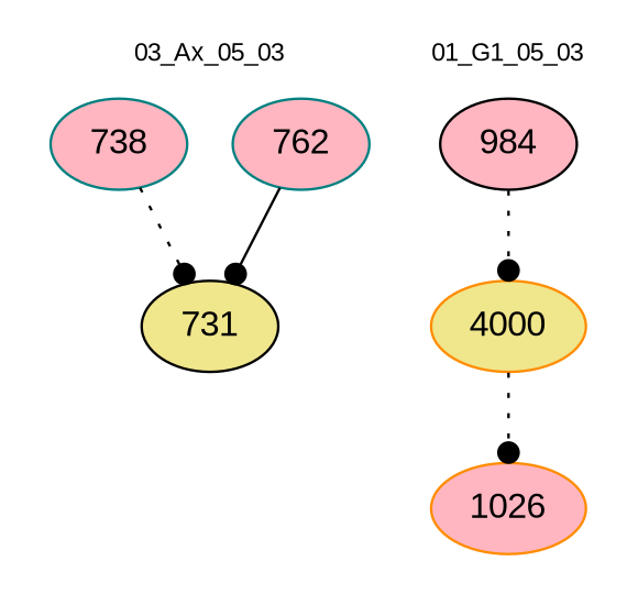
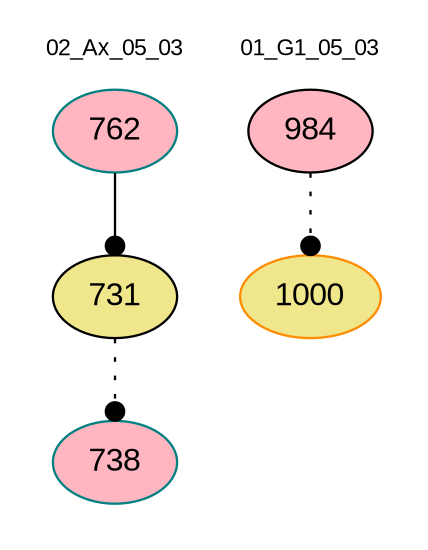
  digraph {
    fontname="Liberation Sans"
    node [color=black fillcolor=lightpink fontname="Liberation Sans" style=filled]
    edge [arrowhead=dot color=black fontname="Liberation Sans" style=dotted]
    n1 [fillcolor=khaki label=731]
    n2 [color=teal label=762]
    n3 [color=teal label=738]
-   n4 [color=darkorange fillcolor=khaki label=4000]
+   n4 [color=darkorange fillcolor=khaki label=1000]
    n5 [label=984]
-   n6 [color=darkorange label=1026]
    subgraph cluster_1 {
      color=white
      fontsize=10
-     label="03_Ax_05_03"
+     label="02_Ax_05_03"
      n1
      n2
      n3
    }
    subgraph cluster_2 {
      color=white
      fontsize=10
      label="01_G1_05_03"
      n4
      n5
-     n6
    }
-   n3 -> n1
+   n1 -> n3
    n2 -> n1 [style=solid]
-   n4 -> n6
    n5 -> n4
  }
